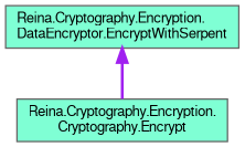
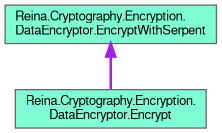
  digraph {
    rankdir=TB
    node [fillcolor=aquamarine fontname=FreeSans fontsize=10 shape=box style=filled]
    n1 [color=gray40 fontcolor=black height=0.2 label="Reina.Cryptography.Encryption.\lDataEncryptor.EncryptWithSerpent" width=0.4]
-   n2 [color=grey40 height=0.2 label="Reina.Cryptography.Encryption.\lCryptography.Encrypt" width=0.4]
+   n2 [color=grey40 height=0.2 label="Reina.Cryptography.Encryption.\lDataEncryptor.Encrypt" width=0.4]
    n1 -> n2 [color=purple dir=back fontname=FreeSans fontsize=10 labelfontname=FreeSans labelfontsize=10 style=bold]
  }
